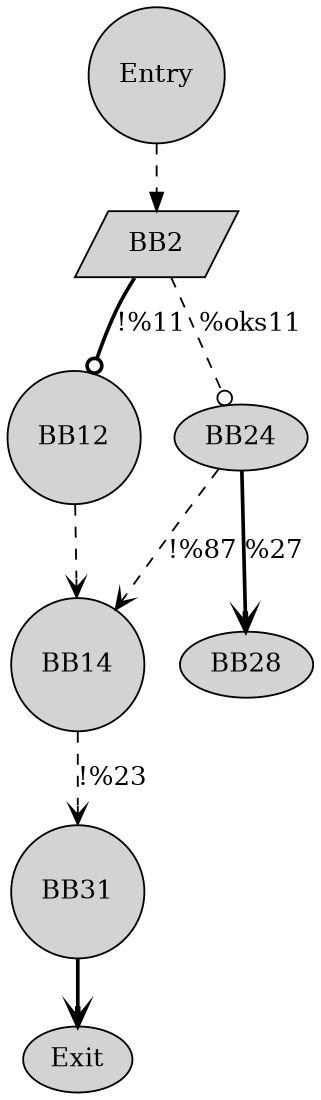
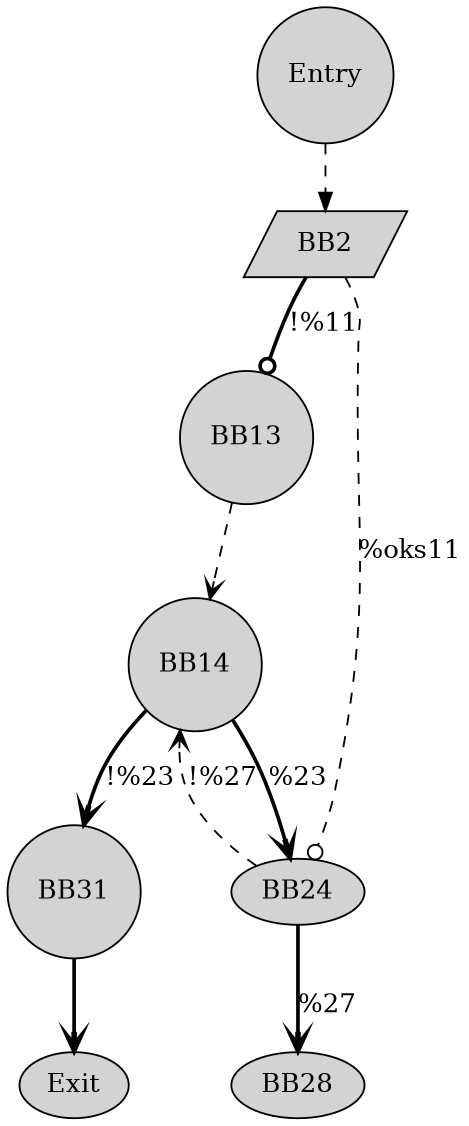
  digraph {
    node [shape=circle style=filled]
    edge [arrowhead=vee style=dashed]
    n1 [label=Entry]
    n2 [label=BB2 shape=parallelogram]
-   n3 [label=BB12]
+   n3 [label=BB13]
    n4 [label=BB24 shape=ellipse]
    n5 [label=BB14]
    n6 [label=BB28 shape=ellipse]
    n7 [label=BB31]
    n8 [label=Exit shape=ellipse]
    n1 -> n2 [arrowhead=normal]
    n2 -> n3 [arrowhead=odot label="!%11" style=bold]
    n2 -> n4 [arrowhead=odot label="%oks11"]
    n3 -> n5
-   n4 -> n5 [label="!%87"]
+   n4 -> n5 [label="!%27"]
    n4 -> n6 [label="%27" style=bold]
-   n5 -> n7 [label="!%23"]
+   n5 -> n4 [label="%23" style=bold]
+   n5 -> n7 [label="!%23" style=bold]
    n7 -> n8 [style=bold]
  }
